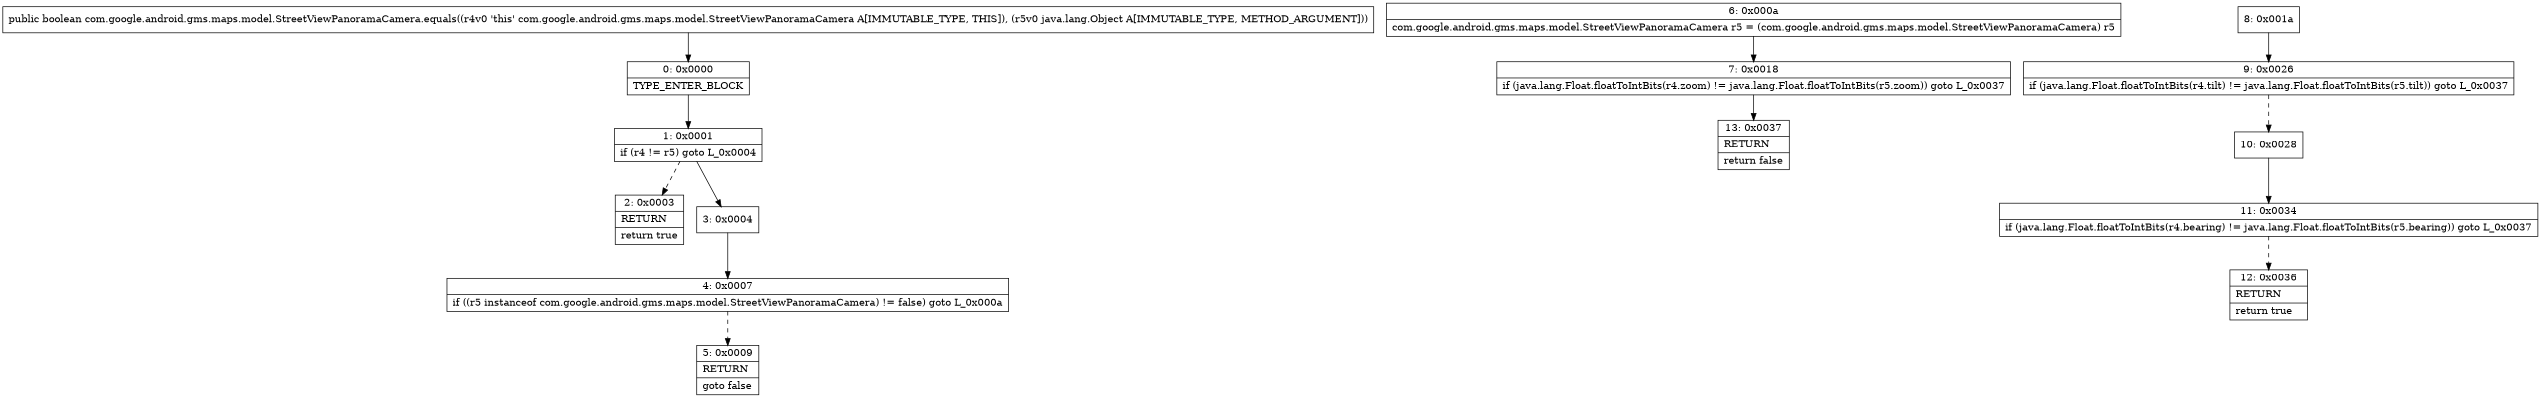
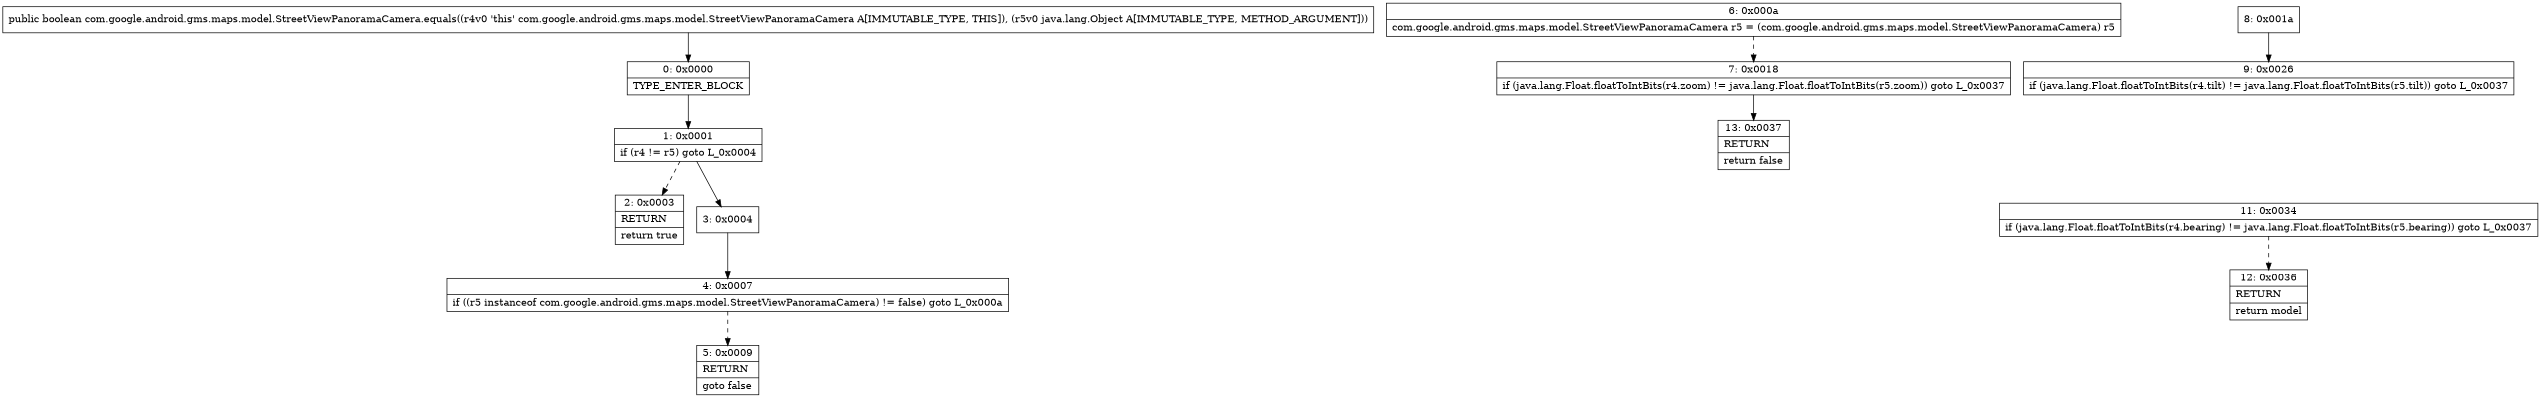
  digraph {
    node [shape=record]
    n1 [label="{0\:\ 0x0000|TYPE_ENTER_BLOCK\l}"]
    n2 [label="{1\:\ 0x0001|if (r4 != r5) goto L_0x0004\l}"]
    n3 [label="{2\:\ 0x0003|RETURN\l|return true\l}"]
    n4 [label="{3\:\ 0x0004}"]
    n5 [label="{4\:\ 0x0007|if ((r5 instanceof com.google.android.gms.maps.model.StreetViewPanoramaCamera) != false) goto L_0x000a\l}"]
    n6 [label="{5\:\ 0x0009|RETURN\l|goto false\l}"]
    n7 [label="{6\:\ 0x000a|com.google.android.gms.maps.model.StreetViewPanoramaCamera r5 = (com.google.android.gms.maps.model.StreetViewPanoramaCamera) r5\l}"]
    n8 [label="{7\:\ 0x0018|if (java.lang.Float.floatToIntBits(r4.zoom) != java.lang.Float.floatToIntBits(r5.zoom)) goto L_0x0037\l}"]
    n9 [label="{13\:\ 0x0037|RETURN\l|return false\l}"]
    n10 [label="{8\:\ 0x001a}"]
    n11 [label="{9\:\ 0x0026|if (java.lang.Float.floatToIntBits(r4.tilt) != java.lang.Float.floatToIntBits(r5.tilt)) goto L_0x0037\l}"]
-   n12 [label="{10\:\ 0x0028}"]
    n13 [label="{11\:\ 0x0034|if (java.lang.Float.floatToIntBits(r4.bearing) != java.lang.Float.floatToIntBits(r5.bearing)) goto L_0x0037\l}"]
-   n14 [label="{12\:\ 0x0036|RETURN\l|return true\l}"]
+   n14 [label="{12\:\ 0x0036|RETURN\l|return model\l}"]
    n15 [label="{public boolean com.google.android.gms.maps.model.StreetViewPanoramaCamera.equals((r4v0 'this' com.google.android.gms.maps.model.StreetViewPanoramaCamera A[IMMUTABLE_TYPE, THIS]), (r5v0 java.lang.Object A[IMMUTABLE_TYPE, METHOD_ARGUMENT])) }"]
    n1 -> n2
    n2 -> n3 [style=dashed]
    n2 -> n4
    n4 -> n5
    n5 -> n6 [style=dashed]
-   n7 -> n8
+   n7 -> n8 [style=dashed]
    n8 -> n9
    n10 -> n11
-   n11 -> n12 [style=dashed]
-   n12 -> n13
    n13 -> n14 [style=dashed]
    n15 -> n1
  }
